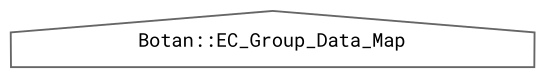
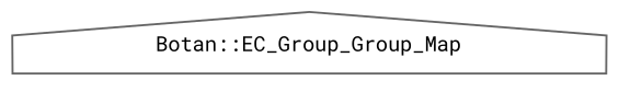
  digraph {
    rankdir=TB
    fontname="Roboto Mono"
-   n1 [color=gray40 fillcolor=white fontname="Roboto Mono" fontsize=10 height=0.2 label="Botan::EC_Group_Data_Map" shape=house style=filled width=0.4]
+   n1 [color=gray40 fillcolor=white fontname="Roboto Mono" fontsize=10 height=0.2 label="Botan::EC_Group_Group_Map" shape=house style=filled width=0.4]
  }
